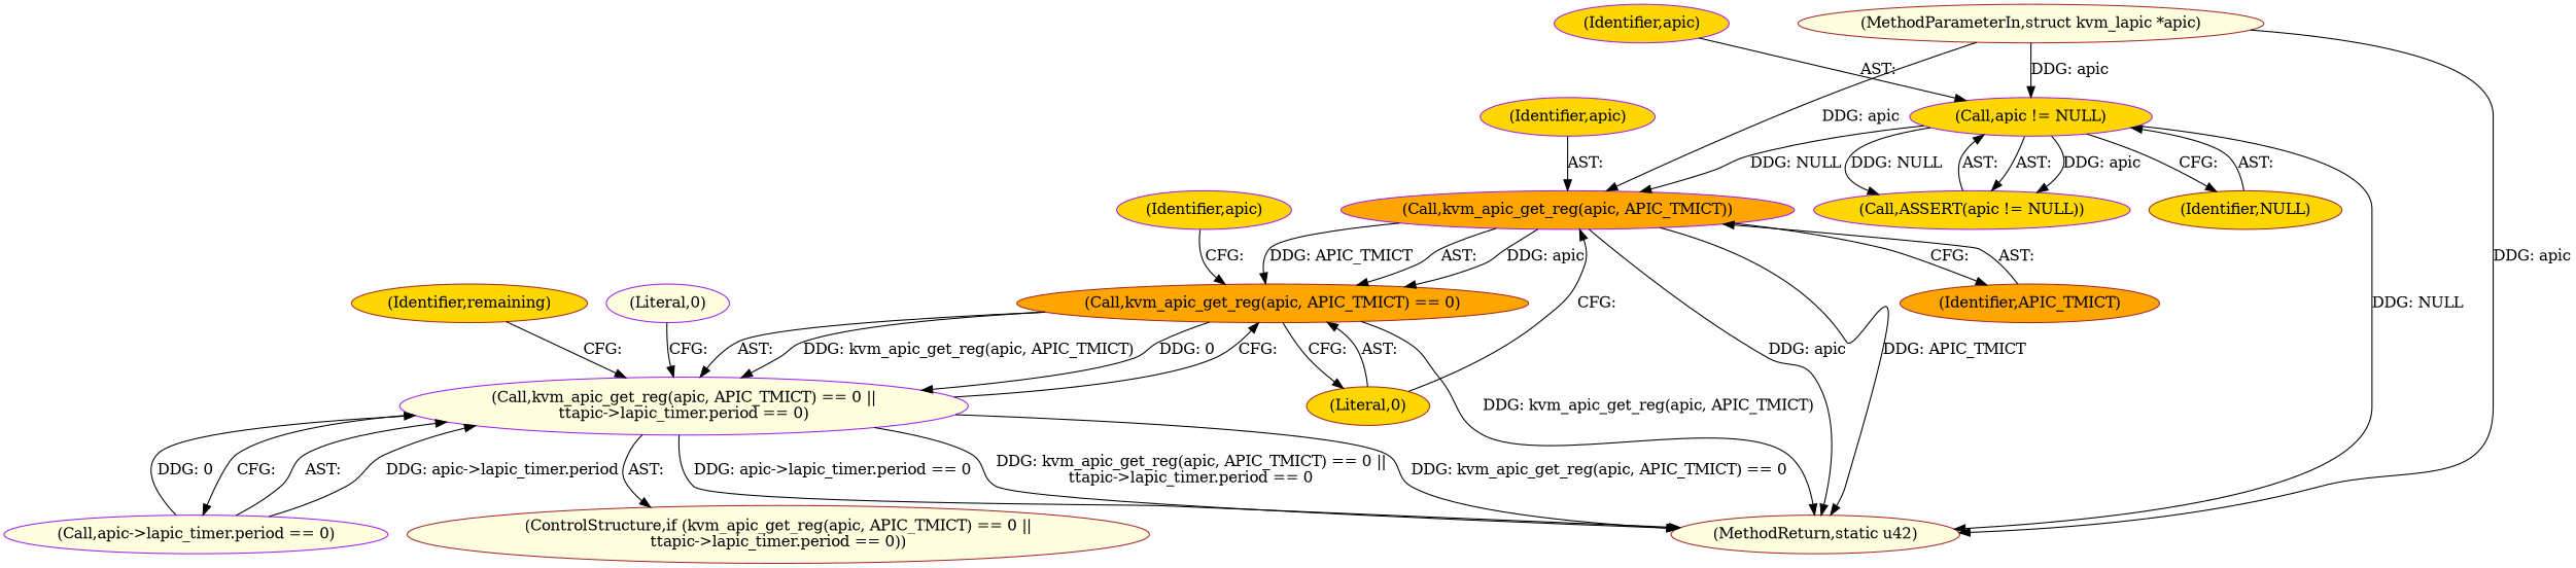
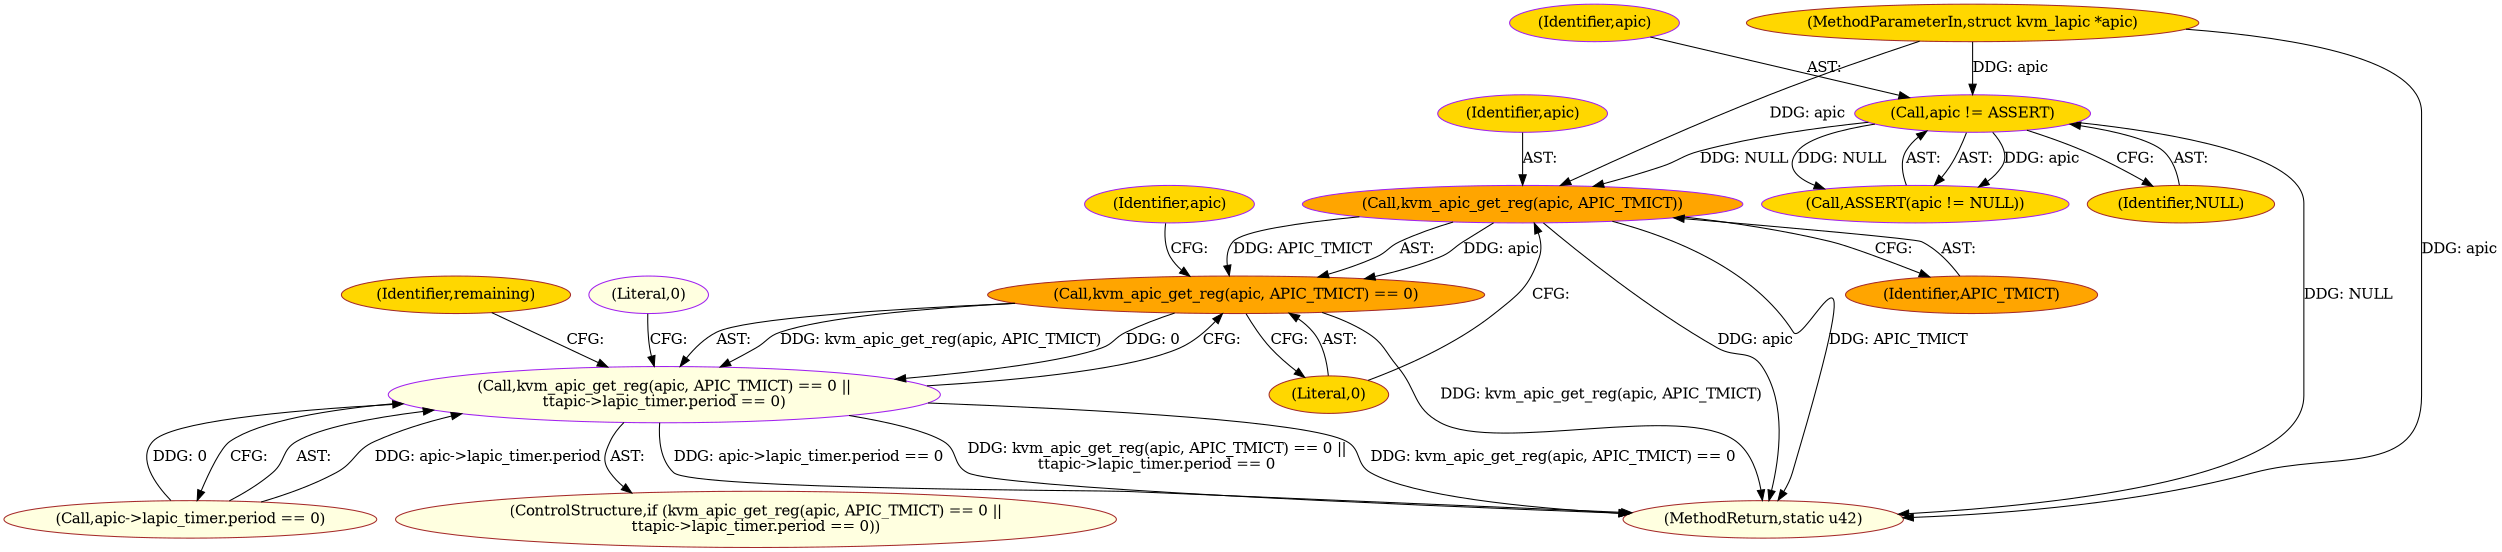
  digraph {
    node [color=brown fillcolor=gold style=filled]
    n1 [color=purple fillcolor=orange label="(Call,kvm_apic_get_reg(apic, APIC_TMICT))"]
    n2 [fillcolor=orange label="(Call,kvm_apic_get_reg(apic, APIC_TMICT) == 0)"]
    n3 [fillcolor=orange label="(Identifier,APIC_TMICT)"]
    n4 [fillcolor=lightyellow label="(MethodReturn,static u42)"]
    n5 [color=purple fillcolor=lightyellow label="(Call,kvm_apic_get_reg(apic, APIC_TMICT) == 0 ||\n\t\tapic->lapic_timer.period == 0)"]
    n6 [label="(Literal,0)"]
-   n7 [color=purple label="(Call,apic != NULL)"]
+   n7 [color=purple label="(Call,apic != ASSERT)"]
    n8 [color=purple label="(Call,ASSERT(apic != NULL))"]
    n9 [label="(Identifier,NULL)"]
-   n10 [fillcolor=lightyellow label="(MethodParameterIn,struct kvm_lapic *apic)"]
-   n11 [color=purple fillcolor=lightyellow label="(Call,apic->lapic_timer.period == 0)"]
+   n10 [label="(MethodParameterIn,struct kvm_lapic *apic)"]
+   n11 [fillcolor=lightyellow label="(Call,apic->lapic_timer.period == 0)"]
    n12 [fillcolor=lightyellow label="(ControlStructure,if (kvm_apic_get_reg(apic, APIC_TMICT) == 0 ||\n\t\tapic->lapic_timer.period == 0))"]
    n13 [label="(Identifier,remaining)"]
    n14 [color=purple label="(Identifier,apic)"]
    n15 [color=purple label="(Identifier,apic)"]
    n16 [color=purple fillcolor=lightyellow label="(Literal,0)"]
    n17 [color=purple label="(Identifier,apic)"]
    n1 -> n2 [label="AST: "]
    n1 -> n2 [label="DDG: apic"]
    n1 -> n2 [label="DDG: APIC_TMICT"]
    n1 -> n3 [label="CFG: "]
    n1 -> n4 [label="DDG: apic"]
    n1 -> n4 [label="DDG: APIC_TMICT"]
    n2 -> n4 [label="DDG: kvm_apic_get_reg(apic, APIC_TMICT)"]
    n2 -> n5 [label="AST: "]
    n2 -> n5 [label="DDG: kvm_apic_get_reg(apic, APIC_TMICT)"]
    n2 -> n5 [label="DDG: 0"]
    n2 -> n6 [label="CFG: "]
    n3 -> n1 [label="AST: "]
    n5 -> n2 [label="CFG: "]
    n5 -> n4 [label="DDG: apic->lapic_timer.period == 0"]
    n5 -> n4 [label="DDG: kvm_apic_get_reg(apic, APIC_TMICT) == 0 ||\n\t\tapic->lapic_timer.period == 0"]
    n5 -> n4 [label="DDG: kvm_apic_get_reg(apic, APIC_TMICT) == 0"]
    n5 -> n11 [label="CFG: "]
    n5 -> n12 [label="AST: "]
    n6 -> n1 [label="CFG: "]
    n6 -> n2 [label="AST: "]
    n7 -> n1 [label="DDG: NULL"]
    n7 -> n4 [label="DDG: NULL"]
    n7 -> n8 [label="AST: "]
    n7 -> n8 [label="DDG: apic"]
    n7 -> n8 [label="DDG: NULL"]
    n7 -> n9 [label="CFG: "]
    n8 -> n7 [label="AST: "]
    n9 -> n7 [label="AST: "]
    n10 -> n1 [label="DDG: apic"]
    n10 -> n4 [label="DDG: apic"]
    n10 -> n7 [label="DDG: apic"]
    n11 -> n5 [label="AST: "]
    n11 -> n5 [label="DDG: apic->lapic_timer.period"]
    n11 -> n5 [label="DDG: 0"]
    n13 -> n5 [label="CFG: "]
    n14 -> n2 [label="CFG: "]
    n15 -> n7 [label="AST: "]
    n16 -> n5 [label="CFG: "]
    n17 -> n1 [label="AST: "]
  }
